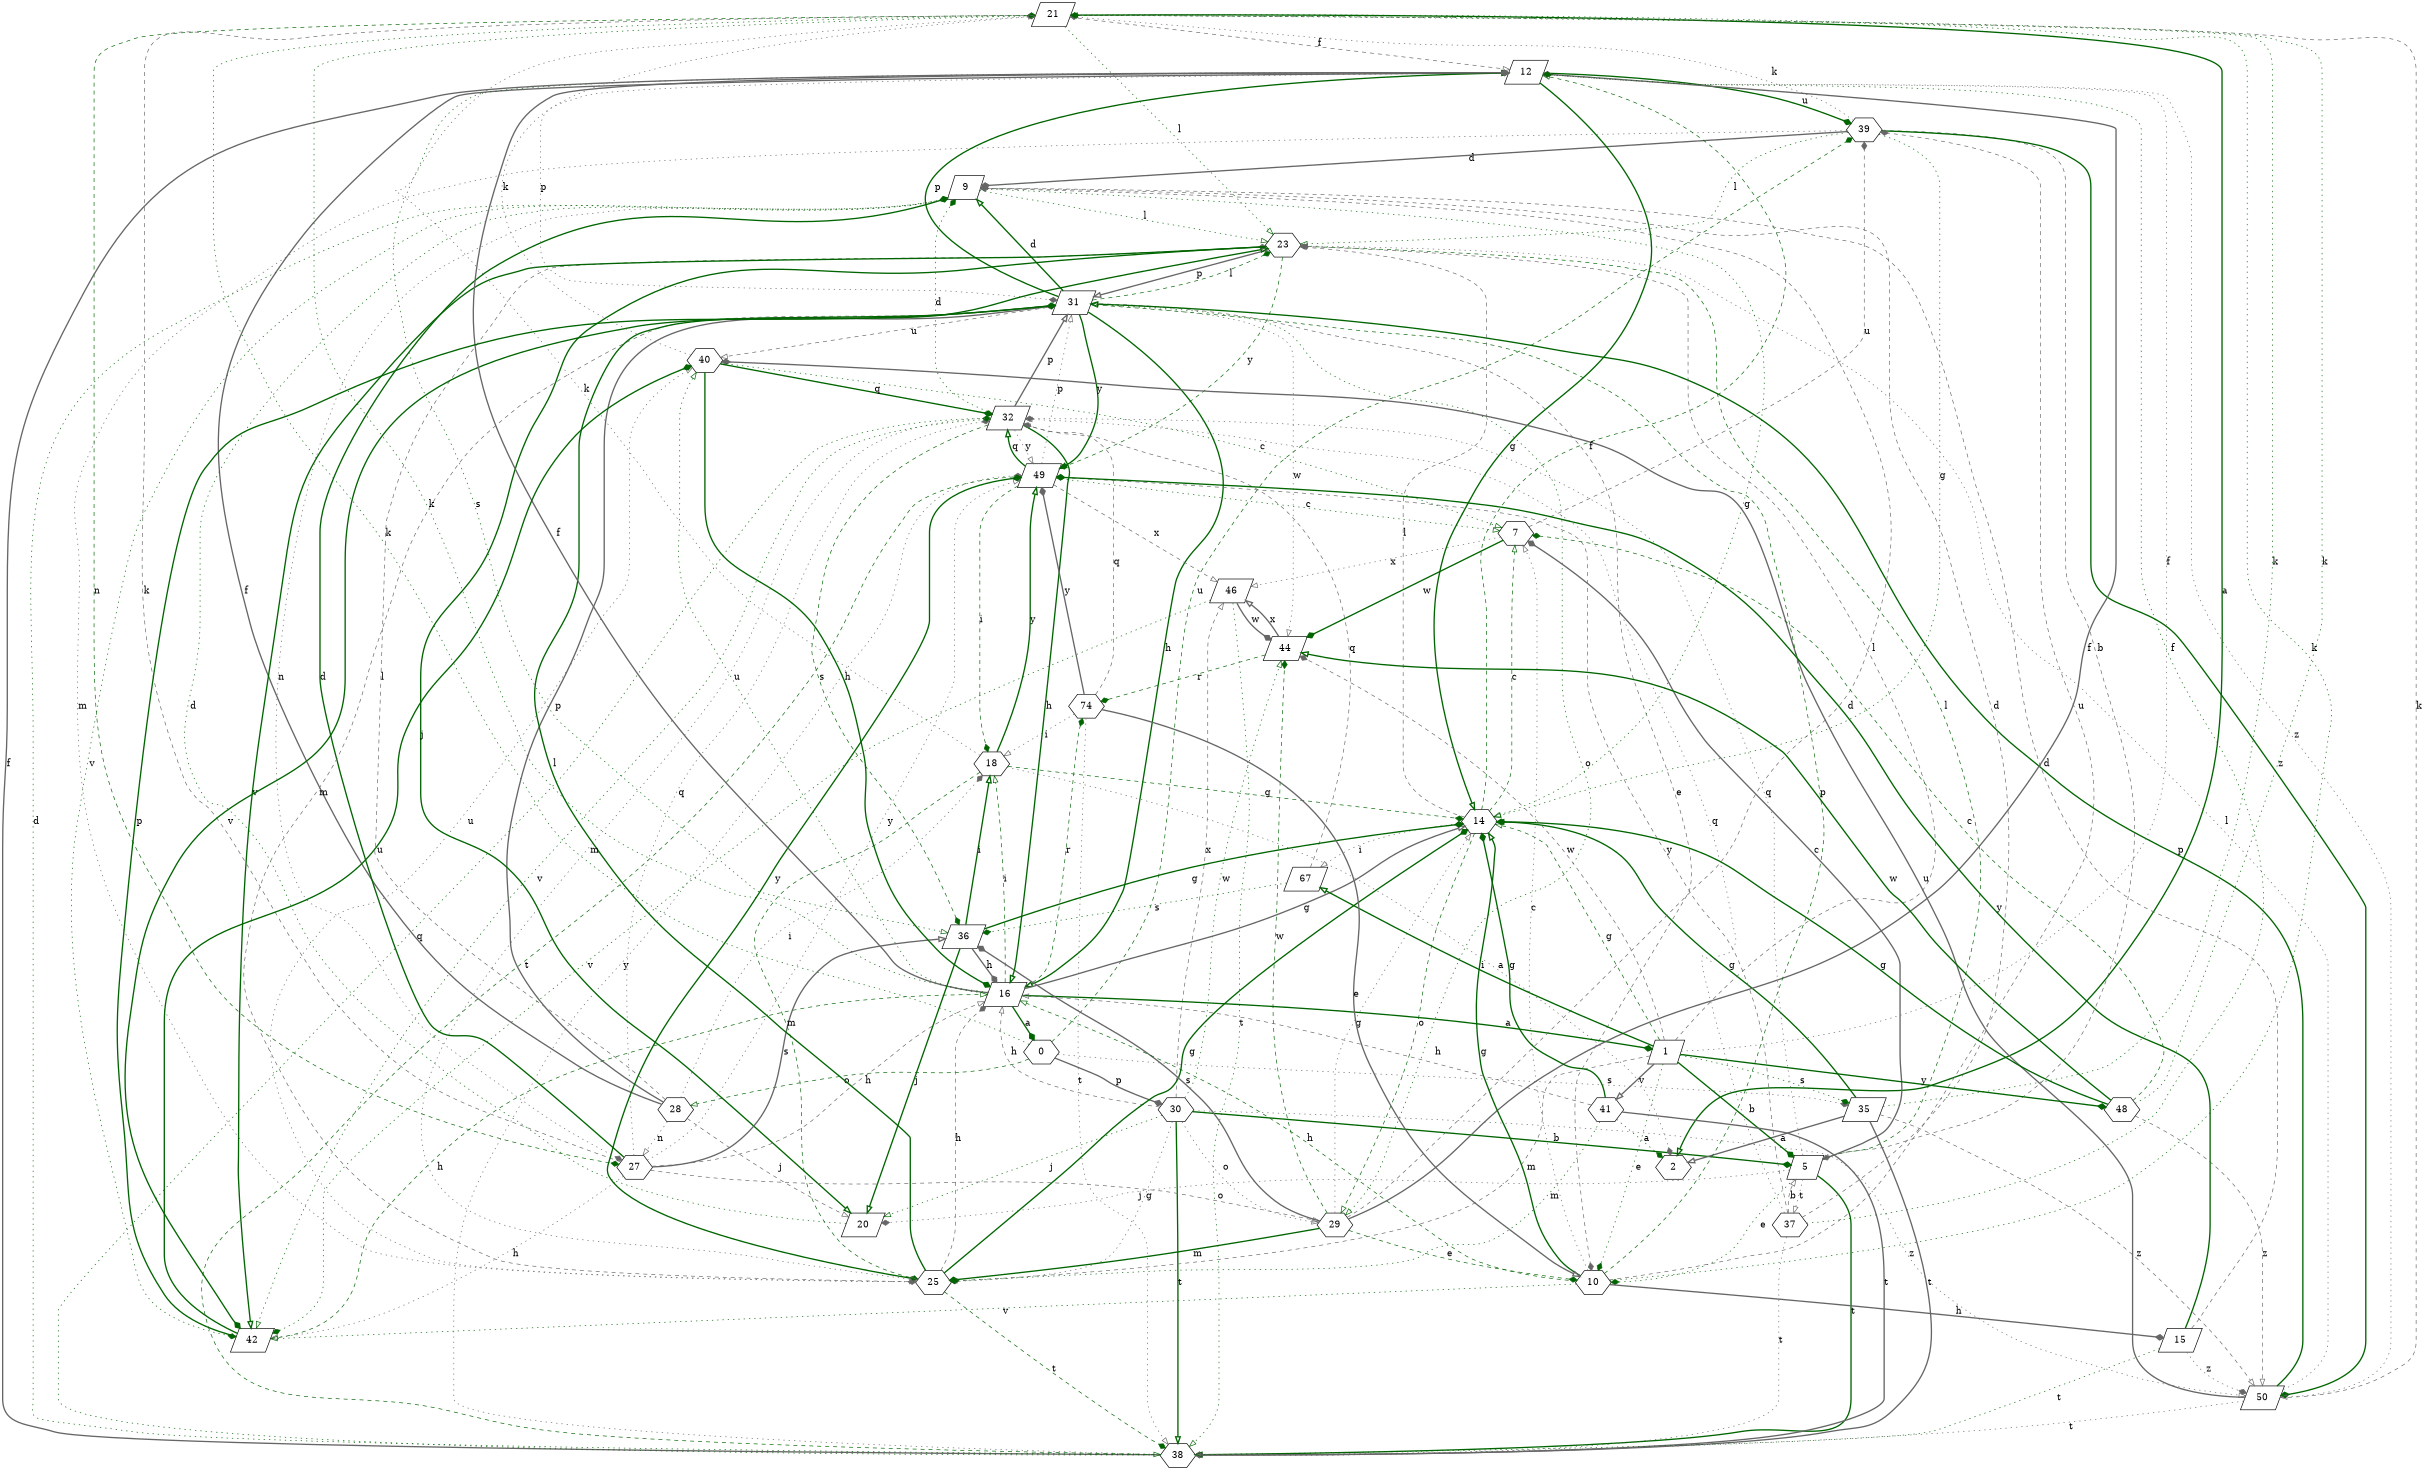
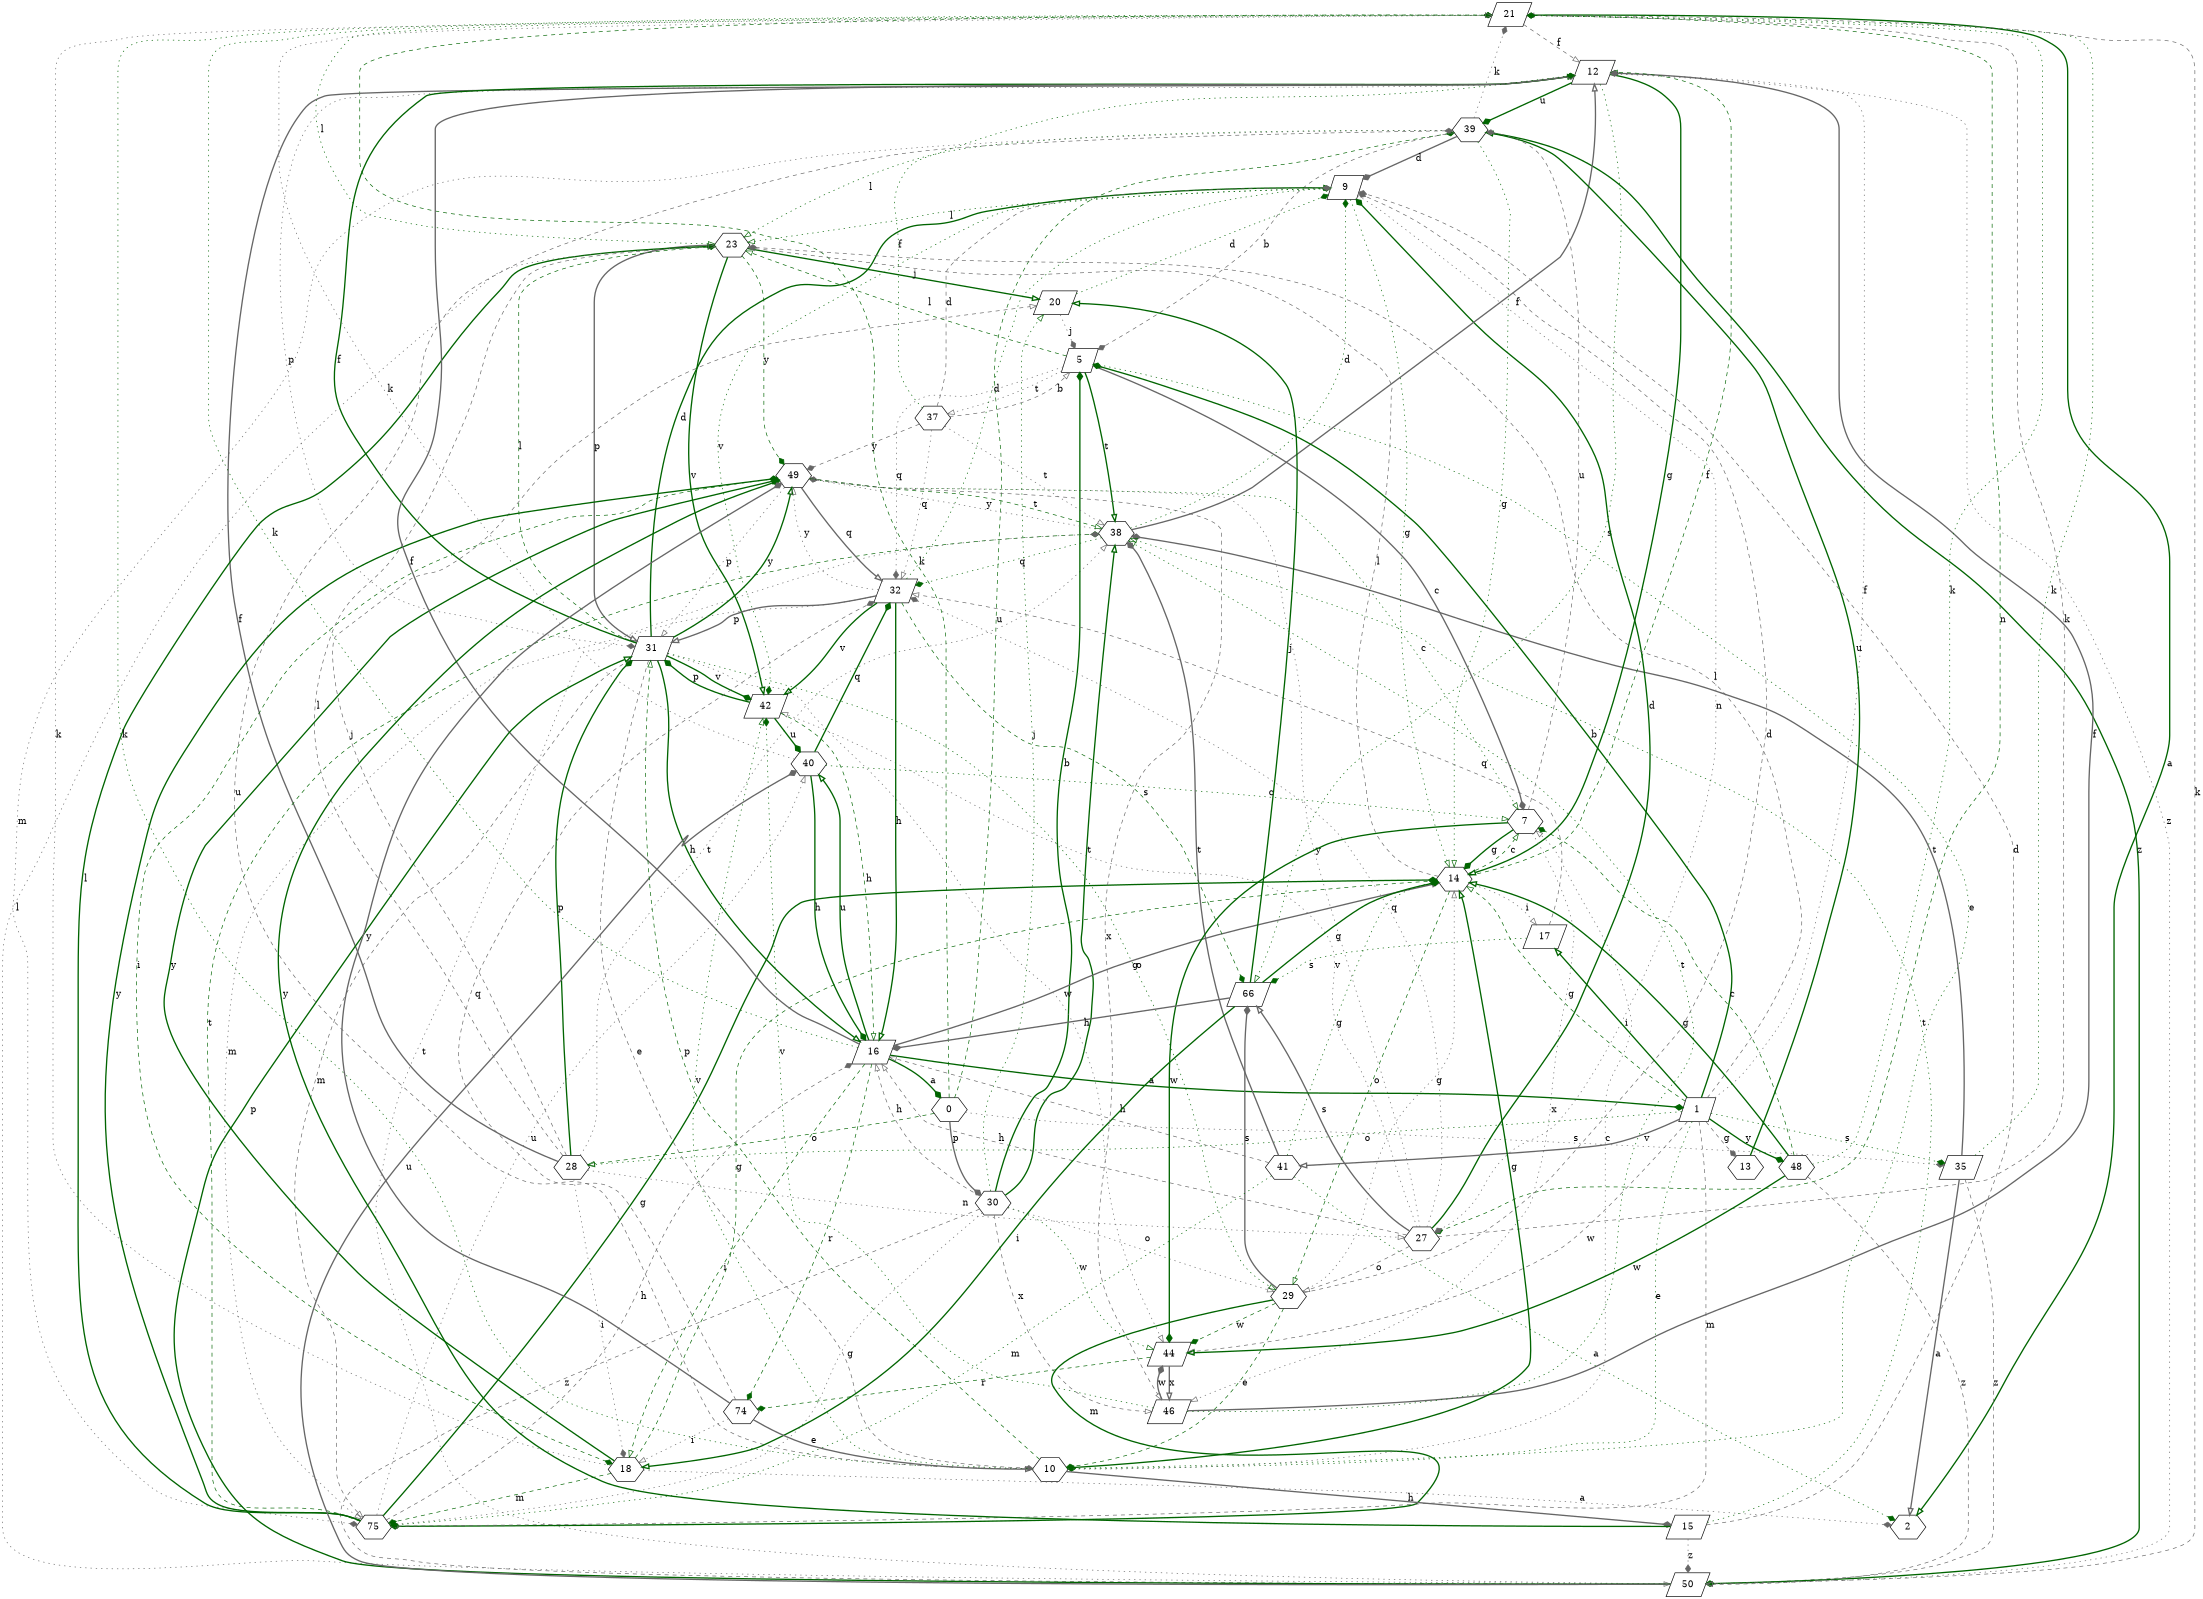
  strict digraph {
    node [shape=hexagon]
    edge [arrowhead=onormal color=darkgreen style=dotted]
    21 [shape=parallelogram]
    0
    28
    30
    35 [shape=parallelogram]
    39
    12 [shape=parallelogram]
    23
    27
    2
    20 [shape=parallelogram]
    38
    31 [shape=parallelogram]
    18
    5 [shape=parallelogram]
-   25
+   25 [label=75]
    44 [shape=parallelogram]
    46 [shape=parallelogram]
    16 [shape=parallelogram]
    50 [shape=parallelogram]
    29
    14
    9 [shape=parallelogram]
    1 [shape=parallelogram]
    10
-   17 [shape=parallelogram label=67]
+   13
+   17 [shape=parallelogram]
    41
    48
    7
    32 [shape=parallelogram]
    37
    42 [shape=parallelogram]
    15 [shape=parallelogram]
-   36 [shape=parallelogram]
-   49 [shape=parallelogram]
+   36 [shape=parallelogram label=66]
+   49
    40
    n38 [label=74]
    21 -> 12 [color=gray40 label=f style=dashed]
    21 -> 23 [label=l]
    21 -> 27 [arrowhead=diamond label=n style=dashed]
    21 -> 2 [label=a style=bold]
-   0 -> 21 [arrowhead=diamond label=k]
+   0 -> 21 [arrowhead=diamond label=k style=dashed]
    0 -> 28 [label=o style=dashed]
    0 -> 30 [arrowhead=diamond color=gray40 label=p style=bold]
    0 -> 35 [arrowhead=diamond color=gray40 label=s]
    0 -> 39 [arrowhead=diamond label=u style=dashed]
    28 -> 12 [arrowhead=diamond color=gray40 label=f style=bold]
    28 -> 23 [arrowhead=diamond color=gray40 label=l style=dashed]
    28 -> 27 [color=gray40 label=n]
    28 -> 20 [color=gray40 label=j style=dashed]
-   n38 -> 38 [color=gray40 label=t]
-   28 -> 31 [arrowhead=diamond color=gray40 label=p style=bold]
+   28 -> 38 [color=gray40 label=t]
+   28 -> 31 [arrowhead=diamond label=p style=bold]
    28 -> 18 [arrowhead=diamond color=gray40 label=i]
    30 -> 20 [label=j]
    30 -> 38 [label=t style=bold]
    30 -> 5 [arrowhead=diamond label=b style=bold]
    30 -> 25 [arrowhead=diamond color=gray40 label=g]
    30 -> 44 [label=w]
    30 -> 46 [color=gray40 label=x style=dashed]
    30 -> 16 [color=gray40 label=h style=dashed]
-   30 -> 50 [color=gray40 label=z]
+   30 -> 50 [color=gray40 label=z style=dashed]
    30 -> 29 [color=gray40 label=o]
    35 -> 21 [arrowhead=diamond label=k]
    35 -> 2 [color=gray40 label=a style=bold]
    35 -> 38 [arrowhead=diamond color=gray40 label=t style=bold]
    35 -> 50 [color=gray40 label=z style=dashed]
    39 -> 21 [arrowhead=diamond color=gray40 label=k]
    39 -> 23 [label=l]
    39 -> 5 [arrowhead=diamond color=gray40 label=b style=dashed]
    39 -> 25 [arrowhead=diamond color=gray40 label=m]
    39 -> 50 [arrowhead=diamond label=z style=bold]
    39 -> 14 [label=g]
    39 -> 9 [arrowhead=diamond color=gray40 label=d style=bold]
    12 -> 39 [arrowhead=diamond label=u style=bold]
    12 -> 31 [arrowhead=diamond color=gray40 label=p]
    12 -> 50 [color=gray40 label=z]
    12 -> 14 [label=g style=bold]
    12 -> 36 [label=s]
    23 -> 20 [label=j style=bold]
    23 -> 31 [color=gray40 label=p style=bold]
    23 -> 42 [label=v style=bold]
    23 -> 49 [arrowhead=diamond label=y style=dashed]
    27 -> 21 [arrowhead=diamond color=gray40 label=k style=dashed]
    27 -> 16 [color=gray40 label=h style=dashed]
    27 -> 29 [color=gray40 label=o style=dashed]
    27 -> 9 [arrowhead=diamond label=d style=bold]
    27 -> 32 [arrowhead=diamond color=gray40 label=q]
-   27 -> 42 [color=gray40 label=h]
+   27 -> 42 [color=gray40 label=v]
    27 -> 36 [color=gray40 label=s style=bold]
-   27 -> 49 [color=gray40 label=y]
+   27 -> 49 [arrowhead=diamond color=gray40 label=y]
    20 -> 9 [arrowhead=diamond label=d]
    38 -> 12 [color=gray40 label=f style=bold]
    38 -> 9 [arrowhead=diamond label=d]
    38 -> 32 [arrowhead=diamond label=q]
    38 -> 49 [arrowhead=diamond color=gray40 label=y]
-   31 -> 12 [label=p style=bold]
+   31 -> 12 [label=f style=bold]
    31 -> 23 [arrowhead=diamond label=l style=dashed]
    31 -> 25 [color=gray40 label=m style=dashed]
    31 -> 44 [color=gray40 label=w]
    31 -> 16 [label=h style=bold]
    31 -> 29 [label=o]
    31 -> 9 [label=d style=bold]
    31 -> 10 [arrowhead=diamond color=gray40 label=e style=dashed]
    31 -> 42 [arrowhead=diamond label=v style=bold]
    31 -> 49 [label=y style=bold]
-   31 -> 40 [color=gray40 label=u style=dashed]
    18 -> 21 [arrowhead=diamond color=gray40 label=k]
    18 -> 2 [arrowhead=diamond color=gray40 label=a]
    18 -> 25 [arrowhead=diamond label=m style=dashed]
    18 -> 14 [arrowhead=diamond label=g style=dashed]
    18 -> 49 [label=y style=bold]
    5 -> 23 [label=l style=dashed]
-   5 -> 20 [arrowhead=diamond color=gray40 label=j]
+   20 -> 5 [arrowhead=diamond color=gray40 label=j]
    5 -> 38 [label=t style=bold]
    5 -> 10 [arrowhead=diamond label=e]
    5 -> 7 [arrowhead=diamond color=gray40 label=c style=bold]
    5 -> 32 [arrowhead=diamond color=gray40 label=q]
    5 -> 37 [color=gray40 label=t]
    25 -> 23 [label=l style=bold]
    25 -> 38 [arrowhead=diamond label=t style=dashed]
    25 -> 16 [arrowhead=diamond color=gray40 label=h style=dashed]
    25 -> 14 [arrowhead=diamond label=g style=bold]
    25 -> 49 [arrowhead=diamond label=y style=bold]
    25 -> 40 [color=gray40 label=u]
    44 -> 46 [color=gray40 label=x style=bold]
    44 -> n38 [arrowhead=diamond label=r style=dashed]
-   29 -> 12 [arrowhead=diamond color=gray40 label=f style=bold]
+   46 -> 12 [arrowhead=diamond color=gray40 label=f style=bold]
    46 -> 38 [label=t]
    46 -> 44 [arrowhead=diamond color=gray40 label=w style=bold]
    46 -> 42 [arrowhead=diamond label=v]
    16 -> 21 [arrowhead=diamond label=k]
    16 -> 0 [arrowhead=diamond label=a style=bold]
    16 -> 12 [arrowhead=diamond color=gray40 label=f style=bold]
    16 -> 18 [label=i style=dashed]
    16 -> 14 [color=gray40 label=g style=bold]
    16 -> 1 [arrowhead=diamond label=a style=bold]
-   16 -> 40 [label=u]
+   16 -> 40 [label=u style=bold]
    16 -> n38 [arrowhead=diamond label=r style=dashed]
    50 -> 21 [color=gray40 label=k style=dashed]
    50 -> 23 [color=gray40 label=l]
    50 -> 38 [arrowhead=diamond color=gray40 label=t]
    50 -> 31 [label=p style=bold]
    50 -> 40 [arrowhead=diamond color=gray40 label=u style=bold]
    29 -> 25 [arrowhead=diamond label=m style=bold]
    29 -> 44 [arrowhead=diamond label=w style=dashed]
    29 -> 14 [color=gray40 label=g]
    29 -> 9 [arrowhead=diamond color=gray40 label=d style=dashed]
    29 -> 10 [arrowhead=diamond label=e style=dashed]
    29 -> 36 [arrowhead=diamond color=gray40 label=s style=bold]
    14 -> 12 [label=f style=dashed]
    14 -> 23 [color=gray40 label=l style=dashed]
    14 -> 29 [label=o style=dashed]
    14 -> 17 [color=gray40 label=i]
    14 -> 7 [label=c style=dashed]
    9 -> 23 [label=l]
    9 -> 27 [arrowhead=diamond color=gray40 label=n]
    9 -> 14 [label=g]
    9 -> 42 [arrowhead=diamond label=v]
+   1 -> 28 [label=o]
    1 -> 35 [arrowhead=diamond label=s]
    1 -> 12 [arrowhead=diamond color=gray40 label=f]
    1 -> 23 [arrowhead=diamond color=gray40 label=l style=dashed]
    1 -> 5 [arrowhead=diamond label=b style=bold]
    1 -> 25 [color=gray40 label=m style=dashed]
-   1 -> 44 [arrowhead=diamond color=gray40 label=w style=dashed]
+   1 -> 44 [color=gray40 label=w style=dashed]
    1 -> 14 [label=g style=dashed]
    1 -> 10 [arrowhead=diamond label=e]
+   1 -> 13 [arrowhead=diamond color=gray40 label=g style=dashed]
    1 -> 17 [label=i style=bold]
    1 -> 41 [color=gray40 label=v style=bold]
    1 -> 48 [arrowhead=diamond label=y style=bold]
    10 -> 21 [label=k]
    10 -> 39 [arrowhead=diamond color=gray40 label=u style=dashed]
    10 -> 31 [label=p style=dashed]
-   10 -> 16 [label=h style=dashed]
    10 -> 14 [label=g style=bold]
    10 -> 7 [color=gray40 label=c]
    10 -> 42 [label=v]
    10 -> 15 [arrowhead=diamond color=gray40 label=h style=bold]
+   13 -> 39 [label=u style=bold]
    17 -> 32 [color=gray40 label=q style=dashed]
    17 -> 36 [arrowhead=diamond label=s]
    41 -> 2 [arrowhead=diamond label=a]
    41 -> 38 [arrowhead=diamond color=gray40 label=t style=bold]
    41 -> 25 [arrowhead=diamond label=m]
    41 -> 16 [color=gray40 label=h style=dashed]
-   41 -> 14 [arrowhead=diamond label=g style=bold]
+   41 -> 14 [arrowhead=diamond label=g]
    48 -> 21 [arrowhead=diamond label=k]
    48 -> 44 [label=w style=bold]
    48 -> 50 [color=gray40 label=z style=dashed]
    48 -> 14 [label=g style=bold]
    48 -> 7 [arrowhead=diamond label=c style=dashed]
    7 -> 39 [arrowhead=diamond color=gray40 label=u style=dashed]
    7 -> 44 [arrowhead=diamond label=w style=bold]
    7 -> 46 [color=gray40 label=x]
-   35 -> 14 [arrowhead=diamond label=g style=bold]
+   7 -> 14 [arrowhead=diamond label=g style=bold]
    32 -> 31 [color=gray40 label=p style=bold]
    32 -> 25 [color=gray40 label=m]
    32 -> 16 [label=h style=bold]
    32 -> 9 [arrowhead=diamond label=d]
-   32 -> 42 [label=v]
+   32 -> 42 [label=v style=bold]
    32 -> 36 [arrowhead=diamond label=s style=dashed]
    32 -> 49 [color=gray40 label=y]
    37 -> 12 [arrowhead=diamond label=f]
    37 -> 38 [color=gray40 label=t]
    37 -> 5 [color=gray40 label=b style=dashed]
    37 -> 9 [arrowhead=diamond color=gray40 label=d style=dashed]
    37 -> 32 [color=gray40 label=q]
    37 -> 49 [arrowhead=diamond color=gray40 label=y style=dashed]
    42 -> 31 [arrowhead=diamond label=p style=bold]
    42 -> 16 [label=h style=dashed]
    42 -> 40 [arrowhead=diamond label=u style=bold]
    15 -> 38 [label=t]
    15 -> 50 [arrowhead=diamond color=gray40 label=z]
    15 -> 9 [arrowhead=diamond color=gray40 label=d style=dashed]
    15 -> 49 [arrowhead=diamond label=y style=bold]
    36 -> 20 [label=j style=bold]
    36 -> 18 [label=i style=bold]
    36 -> 16 [arrowhead=diamond color=gray40 label=h style=bold]
    36 -> 14 [arrowhead=diamond label=g style=bold]
    49 -> 38 [label=t style=dashed]
    49 -> 31 [color=gray40 label=p]
    49 -> 18 [arrowhead=diamond label=i style=dashed]
    49 -> 46 [color=gray40 label=x style=dashed]
    49 -> 7 [label=c]
-   49 -> 32 [label=q style=bold]
+   49 -> 32 [color=gray40 label=q style=bold]
    40 -> 21 [color=gray40 label=k]
    40 -> 16 [arrowhead=diamond label=h style=bold]
    40 -> 7 [label=c]
    40 -> 32 [arrowhead=diamond label=q style=bold]
    n38 -> 18 [color=gray40 label=i]
    n38 -> 10 [color=gray40 label=e style=bold]
    n38 -> 32 [arrowhead=diamond color=gray40 label=q style=dashed]
    n38 -> 49 [arrowhead=diamond color=gray40 label=y style=bold]
  }
